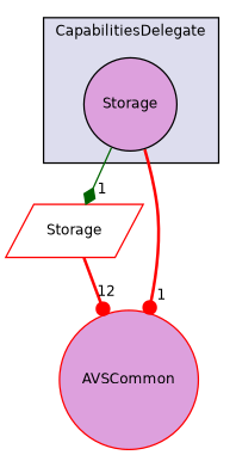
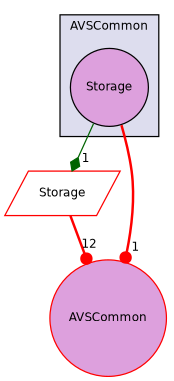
  digraph {
    compound=true
    node [fillcolor=plum fontname=Helvetica fontsize=10 shape=circle style=filled color=red]
    edge [headlabel=1 labeldistance=1.5 labelfontname=Helvetica labelfontsize=10 color=red style=bold arrowhead=dot]
    n1 [label=Storage pencolor=black color=""]
    n2 [fillcolor=white label=Storage shape=parallelogram]
    n3 [label=AVSCommon]
    subgraph cluster_1 {
      bgcolor="#ddddee"
      fontname=Helvetica
      fontsize=10
-     label=CapabilitiesDelegate
+     label=AVSCommon
      pencolor=black
      n1
    }
    n1 -> n2 [color=darkgreen style=solid arrowhead=diamond]
    n1 -> n3
    n2 -> n3 [headlabel=12]
  }
